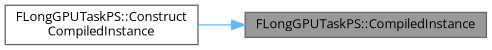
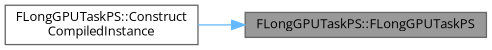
  digraph {
    rankdir=RL
    fontname="Open Sans"
    node [fontname="Open Sans" fontsize=10 shape=box style=filled]
-   n1 [color=gray40 fillcolor=grey60 fontcolor=black height=0.2 label="FLongGPUTaskPS::CompiledInstance" width=0.4]
+   n1 [color=gray40 fillcolor=grey60 fontcolor=black height=0.2 label="FLongGPUTaskPS::FLongGPUTaskPS" width=0.4]
    n2 [color=grey40 fillcolor=white height=0.2 label="FLongGPUTaskPS::Construct\lCompiledInstance" width=0.4]
    n1 -> n2 [color=steelblue1 dir=back fontname="Open Sans" fontsize=10 labelfontname=Helvetica labelfontsize=10 style=solid]
  }
